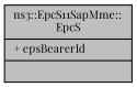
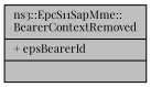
  digraph {
    fontname="Playfair Display"
-   n1 [color=black fillcolor=grey75 fontcolor=black fontname="Playfair Display" fontsize=10 height=0.2 label="{ns3::EpcS11SapMme::\lEpcS\n|+ epsBearerId\l|}" shape=record style=filled width=0.4]
+   n1 [color=black fillcolor=grey75 fontcolor=black fontname="Playfair Display" fontsize=10 height=0.2 label="{ns3::EpcS11SapMme::\lBearerContextRemoved\n|+ epsBearerId\l|}" shape=record style=filled width=0.4]
  }
